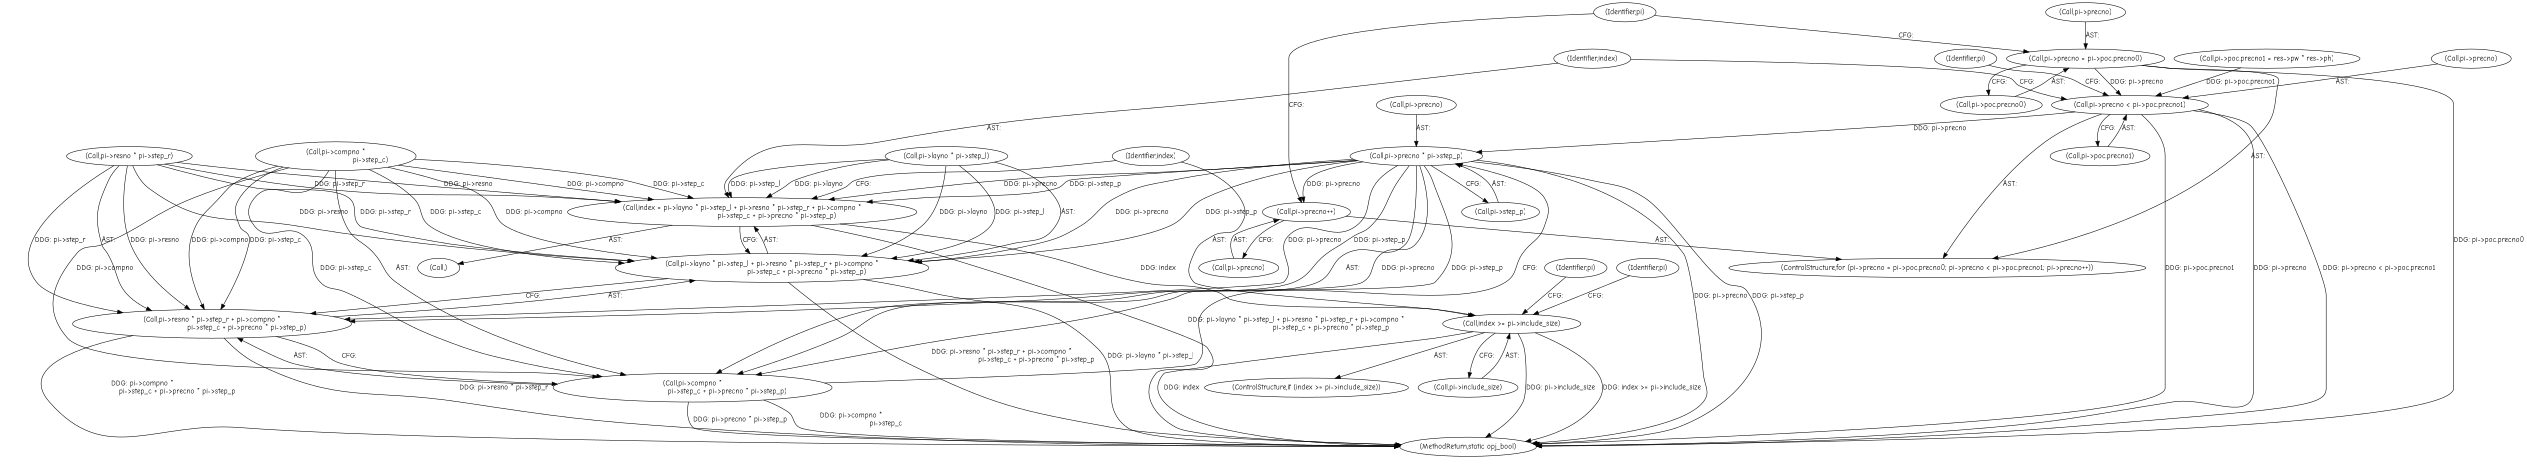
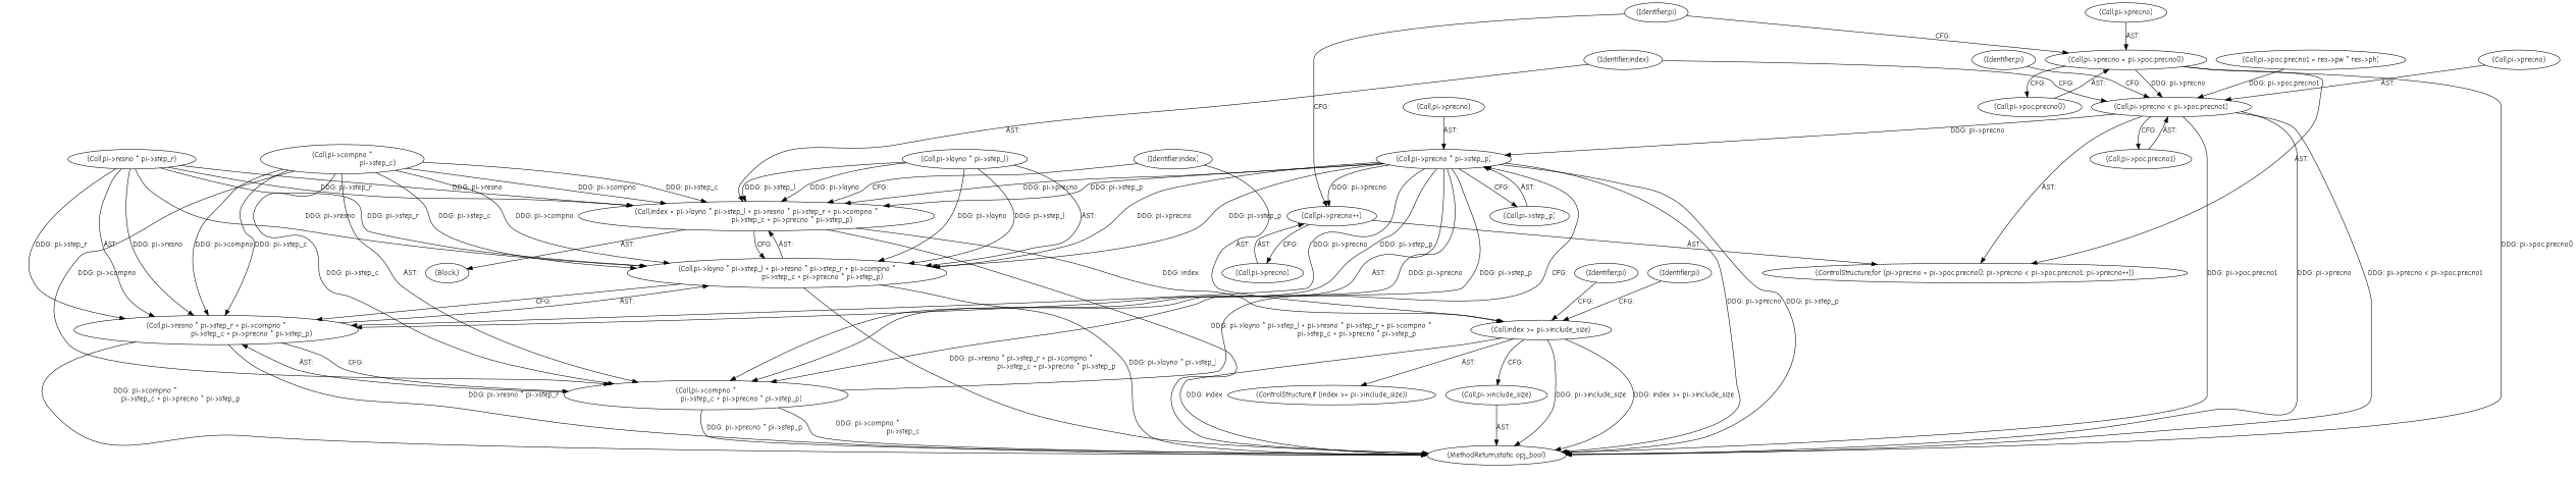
  digraph {
    fontname="Comic Neue"
    node [fontname="Comic Neue"]
    edge [fontname="Comic Neue"]
    n1 [label="(Call,pi->precno = pi->poc.precno0)"]
    n2 [label="(Call,pi->precno < pi->poc.precno1)"]
    n3 [label="(Call,pi->poc.precno0)"]
    n4 [label="(ControlStructure,for (pi->precno = pi->poc.precno0; pi->precno < pi->poc.precno1; pi->precno++))"]
    n5 [label="(MethodReturn,static opj_bool)"]
    n6 [label="(Call,pi->precno * pi->step_p)"]
    n7 [label="(Call,pi->poc.precno1)"]
    n8 [label="(Call,pi->precno++)"]
    n9 [label="(Call,index = pi->layno * pi->step_l + pi->resno * pi->step_r + pi->compno *\n                             pi->step_c + pi->precno * pi->step_p)"]
    n10 [label="(Call,pi->layno * pi->step_l + pi->resno * pi->step_r + pi->compno *\n                             pi->step_c + pi->precno * pi->step_p)"]
    n11 [label="(Call,pi->resno * pi->step_r + pi->compno *\n                             pi->step_c + pi->precno * pi->step_p)"]
    n12 [label="(Call,pi->compno *\n                             pi->step_c + pi->precno * pi->step_p)"]
    n13 [label="(Call,pi->step_p)"]
    n14 [label="(Call,pi->precno)"]
    n15 [label="(Call,index >= pi->include_size)"]
-   n16 [label="(Call,)"]
+   n16 [label="(Block,)"]
    n17 [label="(ControlStructure,if (index >= pi->include_size))"]
    n18 [label="(Call,pi->include_size)"]
    n19 [label="(Call,pi->poc.precno1 = res->pw * res->ph)"]
    n20 [label="(Call,pi->precno)"]
    n21 [label="(Call,pi->resno * pi->step_r)"]
    n22 [label="(Identifier,pi)"]
    n23 [label="(Identifier,index)"]
    n24 [label="(Call,pi->precno)"]
    n25 [label="(Call,pi->layno * pi->step_l)"]
    n26 [label="(Call,pi->precno)"]
    n27 [label="(Identifier,pi)"]
    n28 [label="(Identifier,index)"]
    n29 [label="(Identifier,pi)"]
    n30 [label="(Identifier,pi)"]
    n31 [label="(Call,pi->compno *\n                             pi->step_c)"]
    n1 -> n2 [label="DDG: pi->precno"]
    n1 -> n3 [label="CFG: "]
    n1 -> n4 [label="AST: "]
    n1 -> n5 [label="DDG: pi->poc.precno0"]
    n2 -> n4 [label="AST: "]
    n2 -> n5 [label="DDG: pi->poc.precno1"]
    n2 -> n5 [label="DDG: pi->precno"]
    n2 -> n5 [label="DDG: pi->precno < pi->poc.precno1"]
    n2 -> n6 [label="DDG: pi->precno"]
    n2 -> n7 [label="CFG: "]
    n3 -> n1 [label="AST: "]
    n6 -> n5 [label="DDG: pi->precno"]
    n6 -> n5 [label="DDG: pi->step_p"]
    n6 -> n8 [label="DDG: pi->precno"]
    n6 -> n9 [label="DDG: pi->precno"]
    n6 -> n9 [label="DDG: pi->step_p"]
    n6 -> n10 [label="DDG: pi->precno"]
    n6 -> n10 [label="DDG: pi->step_p"]
    n6 -> n11 [label="DDG: pi->precno"]
    n6 -> n11 [label="DDG: pi->step_p"]
    n6 -> n12 [label="AST: "]
    n6 -> n12 [label="DDG: pi->precno"]
    n6 -> n12 [label="DDG: pi->step_p"]
    n6 -> n13 [label="CFG: "]
    n7 -> n2 [label="AST: "]
    n8 -> n4 [label="AST: "]
    n8 -> n14 [label="CFG: "]
    n9 -> n5 [label="DDG: pi->layno * pi->step_l + pi->resno * pi->step_r + pi->compno *\n                             pi->step_c + pi->precno * pi->step_p"]
    n9 -> n10 [label="CFG: "]
    n9 -> n15 [label="DDG: index"]
    n9 -> n16 [label="AST: "]
    n10 -> n5 [label="DDG: pi->layno * pi->step_l"]
    n10 -> n5 [label="DDG: pi->resno * pi->step_r + pi->compno *\n                             pi->step_c + pi->precno * pi->step_p"]
    n10 -> n9 [label="AST: "]
    n10 -> n11 [label="CFG: "]
    n11 -> n5 [label="DDG: pi->compno *\n                             pi->step_c + pi->precno * pi->step_p"]
    n11 -> n5 [label="DDG: pi->resno * pi->step_r"]
    n11 -> n10 [label="AST: "]
    n11 -> n12 [label="CFG: "]
    n12 -> n5 [label="DDG: pi->precno * pi->step_p"]
    n12 -> n5 [label="DDG: pi->compno *\n                             pi->step_c"]
    n12 -> n6 [label="CFG: "]
    n12 -> n11 [label="AST: "]
    n13 -> n6 [label="AST: "]
    n14 -> n8 [label="AST: "]
    n15 -> n5 [label="DDG: pi->include_size"]
    n15 -> n5 [label="DDG: index >= pi->include_size"]
    n15 -> n5 [label="DDG: index"]
    n15 -> n17 [label="AST: "]
    n15 -> n18 [label="CFG: "]
-   n18 -> n15 [label="AST: "]
+   n18 -> n5 [label="AST: "]
    n19 -> n2 [label="DDG: pi->poc.precno1"]
    n20 -> n2 [label="AST: "]
    n21 -> n9 [label="DDG: pi->resno"]
    n21 -> n9 [label="DDG: pi->step_r"]
    n21 -> n10 [label="DDG: pi->resno"]
    n21 -> n10 [label="DDG: pi->step_r"]
    n21 -> n11 [label="AST: "]
    n21 -> n11 [label="DDG: pi->resno"]
    n21 -> n11 [label="DDG: pi->step_r"]
    n22 -> n15 [label="CFG: "]
    n23 -> n9 [label="CFG: "]
    n23 -> n15 [label="AST: "]
    n24 -> n1 [label="AST: "]
    n25 -> n9 [label="DDG: pi->layno"]
    n25 -> n9 [label="DDG: pi->step_l"]
    n25 -> n10 [label="AST: "]
    n25 -> n10 [label="DDG: pi->layno"]
    n25 -> n10 [label="DDG: pi->step_l"]
    n26 -> n6 [label="AST: "]
    n27 -> n1 [label="CFG: "]
    n27 -> n8 [label="CFG: "]
    n28 -> n2 [label="CFG: "]
    n28 -> n9 [label="AST: "]
    n29 -> n15 [label="CFG: "]
    n30 -> n2 [label="CFG: "]
    n31 -> n9 [label="DDG: pi->compno"]
    n31 -> n9 [label="DDG: pi->step_c"]
    n31 -> n10 [label="DDG: pi->compno"]
    n31 -> n10 [label="DDG: pi->step_c"]
    n31 -> n11 [label="DDG: pi->compno"]
    n31 -> n11 [label="DDG: pi->step_c"]
    n31 -> n12 [label="AST: "]
    n31 -> n12 [label="DDG: pi->compno"]
    n31 -> n12 [label="DDG: pi->step_c"]
  }
